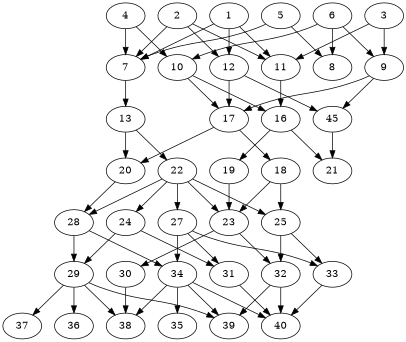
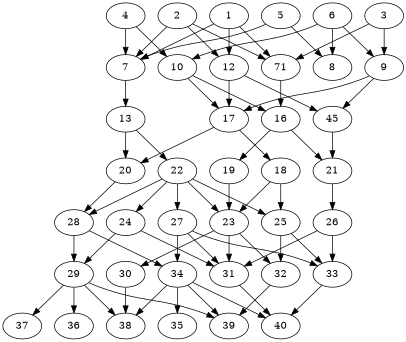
  digraph {
    node [alpha=0.06]
    1 [alpha=0.02 expect_size=35902464]
    7 [alpha=0.20 expect_size=6995968]
-   11 [alpha=0.20 expect_size=25544704]
+   11 [alpha=0.20 expect_size=25544704 label=71]
    12 [expect_size=31024128]
    13 [alpha=0.11 expect_size=43268096]
    16 [alpha=0.18 expect_size=43895808]
    n7 [alpha=0.01 expect_size=28968960 label=45]
    17 [alpha=0.11 expect_size=16100352]
    20 [alpha=0.00 expect_size=14504960]
    22 [alpha=0.03 expect_size=40086528]
    21 [alpha=0.13 expect_size=40854528]
    19 [alpha=0.01 expect_size=28858368]
    18 [alpha=0.16 expect_size=16067584]
    2 [alpha=0.05 expect_size=44783616]
    3 [alpha=0.19 expect_size=33996800]
    9 [alpha=0.14 expect_size=10177536]
    4 [alpha=0.15 expect_size=40843264]
    10 [alpha=0.11 expect_size=28235776]
    5 [expect_size=18447360]
    8 [alpha=0.05 expect_size=31387648]
    6 [alpha=0.08 expect_size=25547776]
    28 [alpha=0.10 expect_size=6681600]
    23 [alpha=0.04 expect_size=6068224]
    25 [alpha=0.04 expect_size=29905920]
    24 [alpha=0.01 expect_size=30904320]
    27 [alpha=0.07 expect_size=28414976]
+   26 [alpha=0.15 expect_size=32397312]
    29 [alpha=0.15 expect_size=44093440]
    34 [alpha=0.02 expect_size=46816256]
    30 [alpha=0.09 expect_size=45274112]
    31 [alpha=0.13 expect_size=46032896]
    32 [alpha=0.07 expect_size=29843456]
    33 [alpha=0.17 expect_size=36248576]
    38 [expect_size=15211520]
    40 [alpha=0.12 expect_size=24712192]
    39 [alpha=0.17 expect_size=37686272]
    36 [alpha=0.09 expect_size=11705344]
    37 [alpha=0.05 expect_size=46723072]
    35 [alpha=0.18 expect_size=49963008]
    1 -> 7
    1 -> 11
    1 -> 12
    7 -> 13
    11 -> 16
    12 -> n7
    12 -> 17
    13 -> 20
    13 -> 22
    16 -> 21
    16 -> 19
    n7 -> 21
    17 -> 20
    17 -> 18
    20 -> 28
    22 -> 28
    22 -> 23
    22 -> 25
    22 -> 24
    22 -> 27
+   21 -> 26
    19 -> 23
    18 -> 23
    18 -> 25
    2 -> 7
    2 -> 11
    2 -> 12
    3 -> 11
    3 -> 9
    9 -> n7
    9 -> 17
    4 -> 7
    4 -> 10
    10 -> 16
    10 -> 17
    5 -> 7
    5 -> 8
    6 -> 9
    6 -> 10
    6 -> 8
    28 -> 29
    28 -> 34
    23 -> 30
+   23 -> 31
    23 -> 32
    25 -> 32
    25 -> 33
    24 -> 29
    24 -> 31
    27 -> 34
    27 -> 31
    27 -> 33
+   26 -> 31
+   26 -> 33
    29 -> 38
    29 -> 39
    29 -> 36
    29 -> 37
    34 -> 38
    34 -> 40
    34 -> 39
    34 -> 35
    30 -> 38
    31 -> 40
-   32 -> 40
    32 -> 39
    33 -> 40
  }
